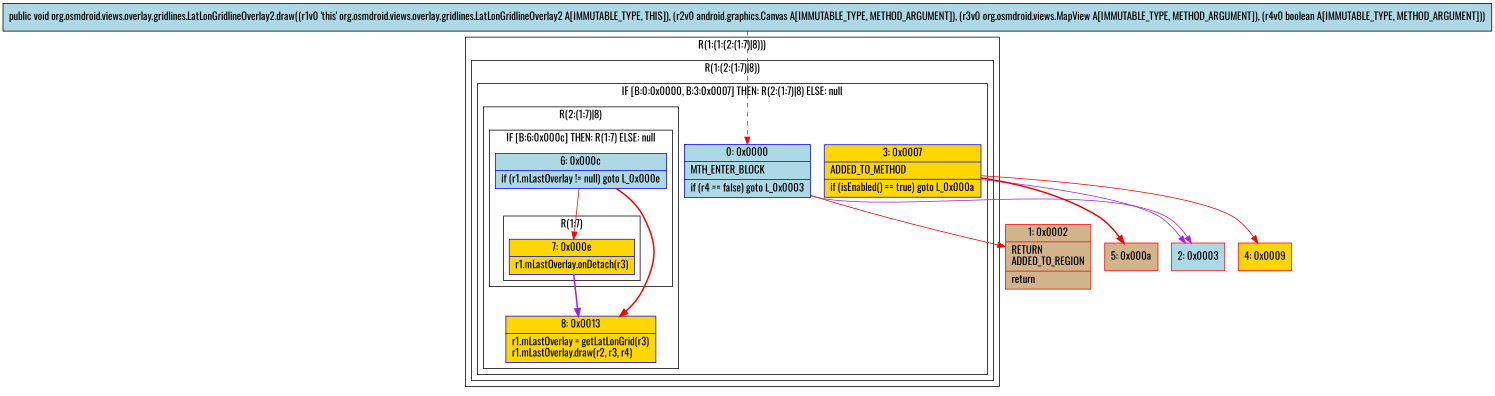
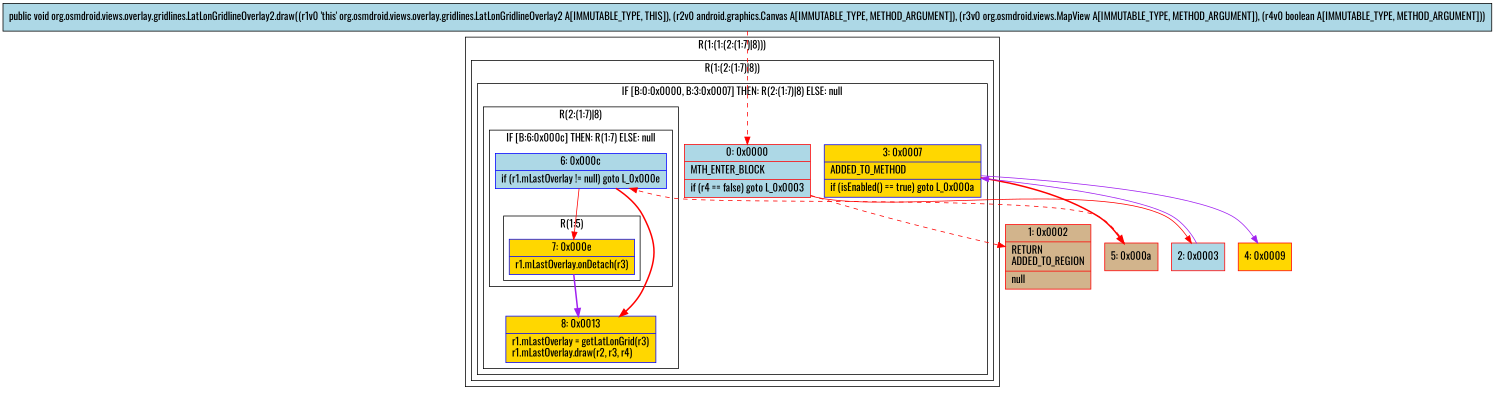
  digraph {
    fontname=Oswald
    node [color=blue fillcolor=gold fontname=Oswald shape=record style=filled]
    edge [color=red fontname=Oswald style=solid]
    n1 [label="{7\:\ 0x000e|r1.mLastOverlay.onDetach(r3)\l}"]
    n2 [fillcolor=lightblue label="{6\:\ 0x000c|if (r1.mLastOverlay != null) goto L_0x000e\l}"]
    n3 [label="{8\:\ 0x0013|r1.mLastOverlay = getLatLonGrid(r3)\lr1.mLastOverlay.draw(r2, r3, r4)\l}"]
-   n4 [fillcolor=lightblue label="{0\:\ 0x0000|MTH_ENTER_BLOCK\l|if (r4 == false) goto L_0x0003\l}"]
+   n4 [color=red fillcolor=lightblue label="{0\:\ 0x0000|MTH_ENTER_BLOCK\l|if (r4 == false) goto L_0x0003\l}"]
    n5 [label="{3\:\ 0x0007|ADDED_TO_METHOD\l|if (isEnabled() == true) goto L_0x000a\l}"]
-   n6 [color=red fillcolor=tan label="{1\:\ 0x0002|RETURN\lADDED_TO_REGION\l|return\l}"]
+   n6 [color=red fillcolor=tan label="{1\:\ 0x0002|RETURN\lADDED_TO_REGION\l|null\l}"]
    n7 [color=red fillcolor=lightblue label="{2\:\ 0x0003}"]
    n8 [color=red label="{4\:\ 0x0009}"]
    n9 [color=red fillcolor=tan label="{5\:\ 0x000a}"]
    n10 [fillcolor=lightblue label="{public void org.osmdroid.views.overlay.gridlines.LatLonGridlineOverlay2.draw((r1v0 'this' org.osmdroid.views.overlay.gridlines.LatLonGridlineOverlay2 A[IMMUTABLE_TYPE, THIS]), (r2v0 android.graphics.Canvas A[IMMUTABLE_TYPE, METHOD_ARGUMENT]), (r3v0 org.osmdroid.views.MapView A[IMMUTABLE_TYPE, METHOD_ARGUMENT]), (r4v0 boolean A[IMMUTABLE_TYPE, METHOD_ARGUMENT])) }" color=""]
    subgraph cluster_1 {
      label="R(1:(1:(2:(1:7)|8)))"
      subgraph cluster_2 {
        label="R(1:(2:(1:7)|8))"
        subgraph cluster_3 {
          label="IF [B:0:0x0000, B:3:0x0007] THEN: R(2:(1:7)|8) ELSE: null"
          n4
          n5
          subgraph cluster_4 {
            label="R(2:(1:7)|8)"
            n3
            subgraph cluster_5 {
              label="IF [B:6:0x000c] THEN: R(1:7) ELSE: null"
              n2
              subgraph cluster_6 {
-               label="R(1:7)"
+               label="R(1:5)"
                n1
              }
            }
          }
        }
      }
    }
    n1 -> n3 [color=purple style=bold]
    n2 -> n1
    n2 -> n3 [style=bold]
-   n4 -> n6
-   n4 -> n7 [color=purple]
-   n5 -> n8
+   n4 -> n6 [style=dashed]
+   n4 -> n7
+   n5 -> n8 [color=purple]
    n5 -> n9 [style=bold]
-   n5 -> n7 [color=purple]
+   n7 -> n5 [color=purple]
+   n9 -> n2 [style=dashed]
    n10 -> n4 [style=dashed]
  }
